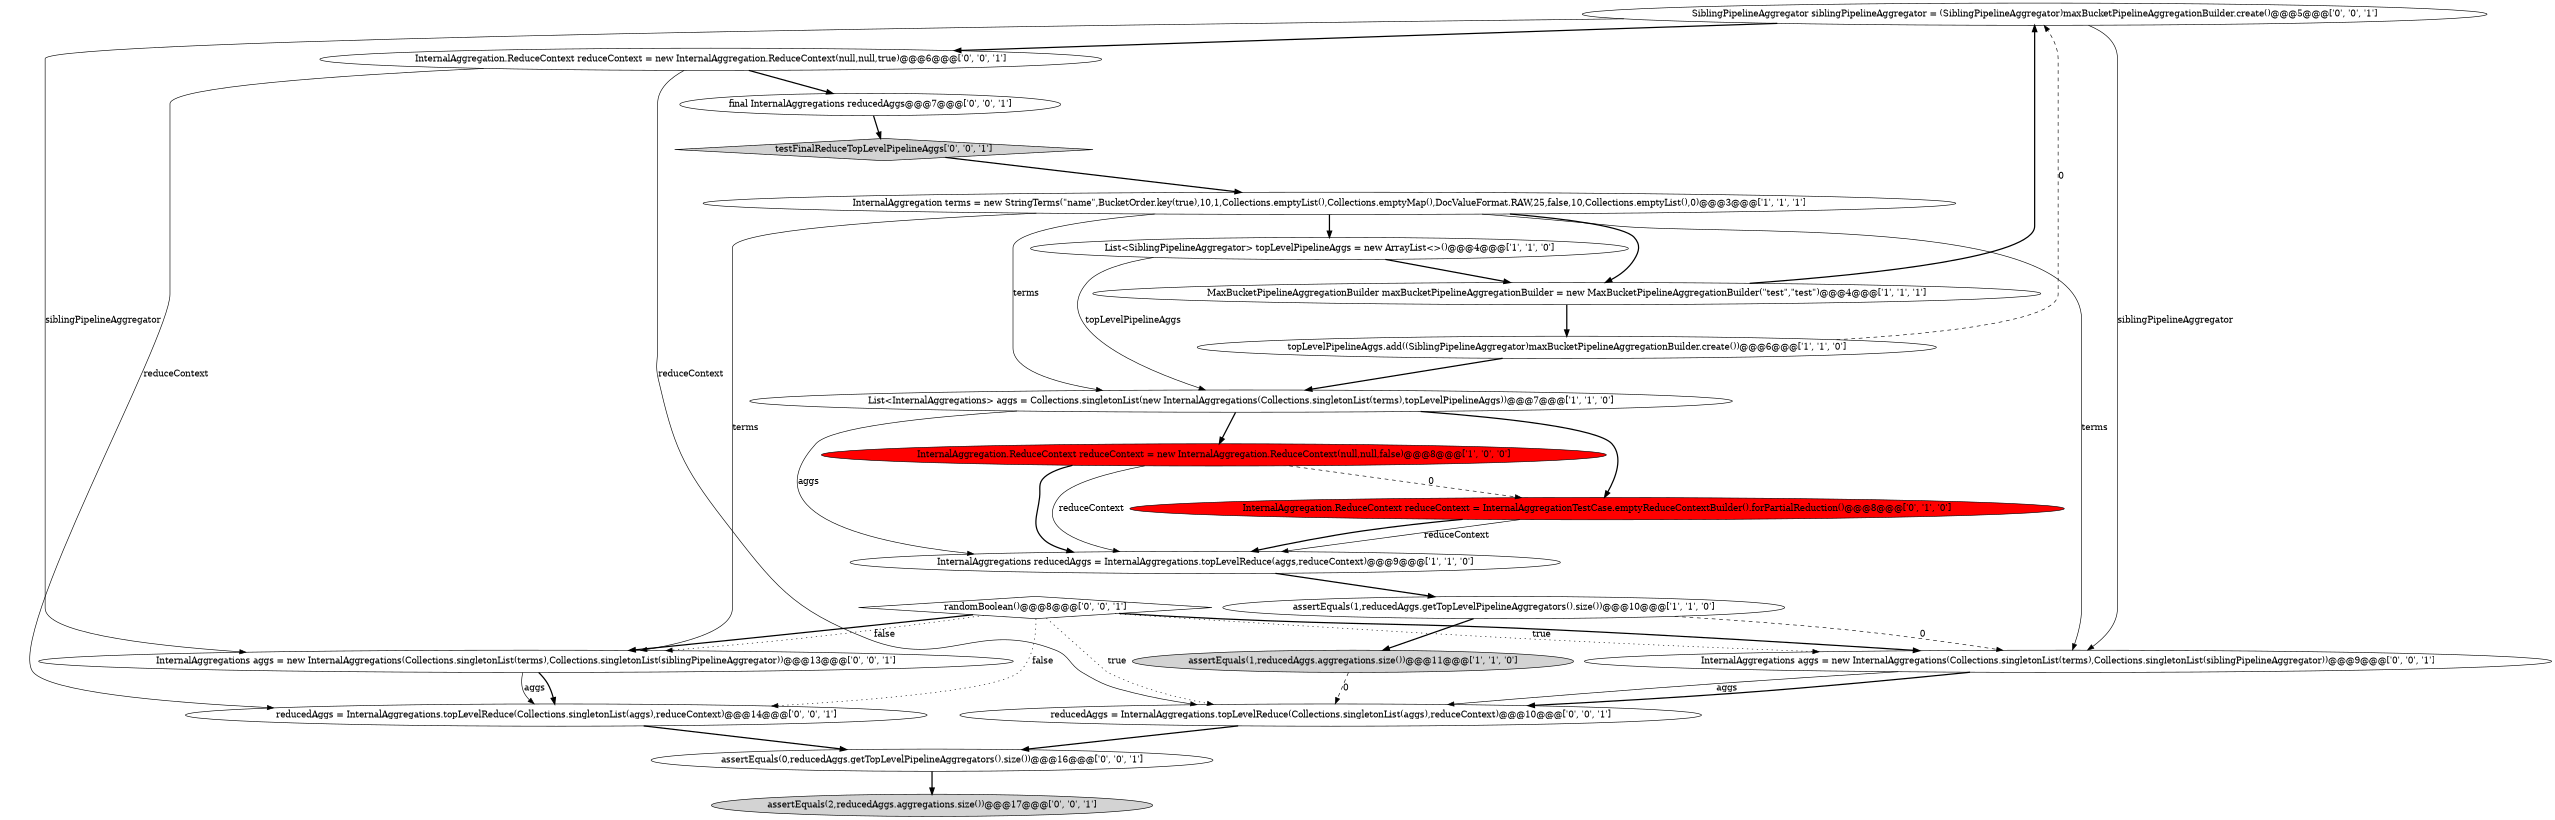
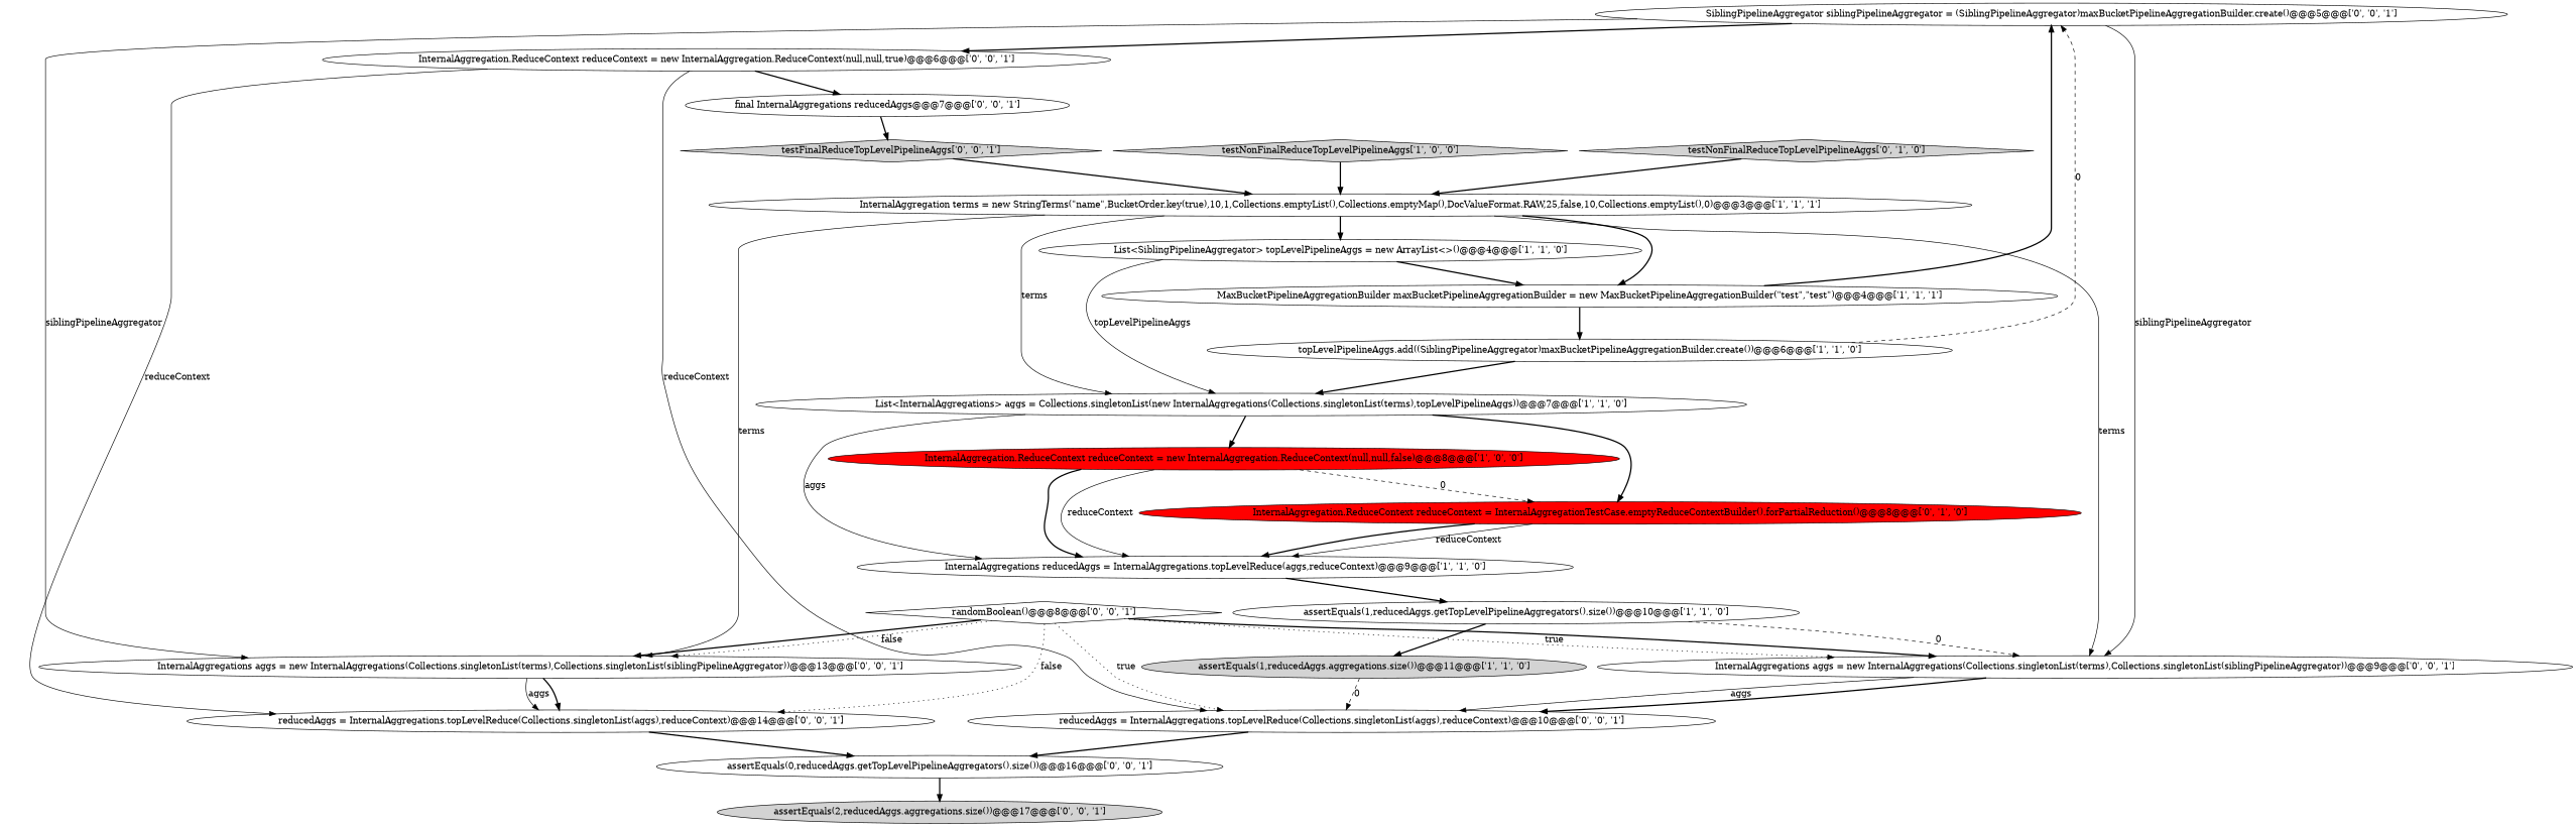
  digraph {
    node [fillcolor=white shape=ellipse style=filled]
    edge [style=bold]
    n1 [label="InternalAggregations aggs = new InternalAggregations(Collections.singletonList(terms),Collections.singletonList(siblingPipelineAggregator))@@@9@@@['0', '0', '1']"]
    n2 [label="reducedAggs = InternalAggregations.topLevelReduce(Collections.singletonList(aggs),reduceContext)@@@10@@@['0', '0', '1']"]
    n3 [label="assertEquals(0,reducedAggs.getTopLevelPipelineAggregators().size())@@@16@@@['0', '0', '1']"]
    n4 [fillcolor=lightgray label="assertEquals(2,reducedAggs.aggregations.size())@@@17@@@['0', '0', '1']"]
    n5 [label="SiblingPipelineAggregator siblingPipelineAggregator = (SiblingPipelineAggregator)maxBucketPipelineAggregationBuilder.create()@@@5@@@['0', '0', '1']"]
    n6 [label="InternalAggregations aggs = new InternalAggregations(Collections.singletonList(terms),Collections.singletonList(siblingPipelineAggregator))@@@13@@@['0', '0', '1']"]
    n7 [label="InternalAggregation.ReduceContext reduceContext = new InternalAggregation.ReduceContext(null,null,true)@@@6@@@['0', '0', '1']"]
    n8 [label="reducedAggs = InternalAggregations.topLevelReduce(Collections.singletonList(aggs),reduceContext)@@@14@@@['0', '0', '1']"]
    n9 [label="final InternalAggregations reducedAggs@@@7@@@['0', '0', '1']"]
+   n10 [fillcolor=lightgray label="testNonFinalReduceTopLevelPipelineAggs['1', '0', '0']" shape=diamond]
    n11 [label="InternalAggregation terms = new StringTerms(\"name\",BucketOrder.key(true),10,1,Collections.emptyList(),Collections.emptyMap(),DocValueFormat.RAW,25,false,10,Collections.emptyList(),0)@@@3@@@['1', '1', '1']"]
    n12 [label="MaxBucketPipelineAggregationBuilder maxBucketPipelineAggregationBuilder = new MaxBucketPipelineAggregationBuilder(\"test\",\"test\")@@@4@@@['1', '1', '1']"]
    n13 [label="List<InternalAggregations> aggs = Collections.singletonList(new InternalAggregations(Collections.singletonList(terms),topLevelPipelineAggs))@@@7@@@['1', '1', '0']"]
    n14 [label="List<SiblingPipelineAggregator> topLevelPipelineAggs = new ArrayList<>()@@@4@@@['1', '1', '0']"]
    n15 [fillcolor=lightgray label="testFinalReduceTopLevelPipelineAggs['0', '0', '1']" shape=diamond]
    n16 [label="randomBoolean()@@@8@@@['0', '0', '1']" shape=diamond]
    n17 [fillcolor=red label="InternalAggregation.ReduceContext reduceContext = new InternalAggregation.ReduceContext(null,null,false)@@@8@@@['1', '0', '0']"]
    n18 [fillcolor=red label="InternalAggregation.ReduceContext reduceContext = InternalAggregationTestCase.emptyReduceContextBuilder().forPartialReduction()@@@8@@@['0', '1', '0']"]
    n19 [label="InternalAggregations reducedAggs = InternalAggregations.topLevelReduce(aggs,reduceContext)@@@9@@@['1', '1', '0']"]
    n20 [label="assertEquals(1,reducedAggs.getTopLevelPipelineAggregators().size())@@@10@@@['1', '1', '0']"]
    n21 [fillcolor=lightgray label="assertEquals(1,reducedAggs.aggregations.size())@@@11@@@['1', '1', '0']"]
    n22 [label="topLevelPipelineAggs.add((SiblingPipelineAggregator)maxBucketPipelineAggregationBuilder.create())@@@6@@@['1', '1', '0']"]
+   n23 [fillcolor=lightgray label="testNonFinalReduceTopLevelPipelineAggs['0', '1', '0']" shape=diamond]
    n1 -> n2
    n1 -> n2 [label=aggs style=solid]
    n2 -> n3
    n3 -> n4
    n5 -> n1 [label=siblingPipelineAggregator style=solid]
    n5 -> n6 [label=siblingPipelineAggregator style=solid]
    n5 -> n7
    n6 -> n8
    n6 -> n8 [label=aggs style=solid]
    n7 -> n2 [label=reduceContext style=solid]
    n7 -> n8 [label=reduceContext style=solid]
    n7 -> n9
    n8 -> n3
    n9 -> n15
+   n10 -> n11
    n11 -> n1 [label=terms style=solid]
    n11 -> n6 [label=terms style=solid]
    n11 -> n12
    n11 -> n13 [label=terms style=solid]
    n11 -> n14
    n12 -> n5
    n12 -> n22
    n13 -> n17
    n13 -> n18
    n13 -> n19 [label=aggs style=solid]
    n14 -> n12
    n14 -> n13 [label=topLevelPipelineAggs style=solid]
    n15 -> n11
    n16 -> n1
    n16 -> n1 [label=true style=dotted]
    n16 -> n2 [label=true style=dotted]
    n16 -> n6
    n16 -> n6 [label=false style=dotted]
    n16 -> n8 [label=false style=dotted]
    n17 -> n18 [label=0 style=dashed]
    n17 -> n19
    n17 -> n19 [label=reduceContext style=solid]
    n18 -> n19
    n18 -> n19 [label=reduceContext style=solid]
    n19 -> n20
    n20 -> n1 [label=0 style=dashed]
    n20 -> n21
    n21 -> n2 [label=0 style=dashed]
    n22 -> n5 [label=0 style=dashed]
    n22 -> n13
+   n23 -> n11
  }
